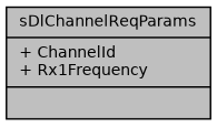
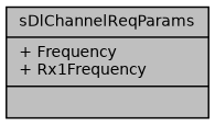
  digraph {
-   n1 [color=black fillcolor=grey75 fontcolor=black fontname=Helvetica fontsize=10 height=0.2 label="{sDlChannelReqParams\n|+ ChannelId\l+ Rx1Frequency\l|}" shape=record style=filled width=0.4]
+   n1 [color=black fillcolor=grey75 fontcolor=black fontname=Helvetica fontsize=10 height=0.2 label="{sDlChannelReqParams\n|+ Frequency\l+ Rx1Frequency\l|}" shape=record style=filled width=0.4]
  }
